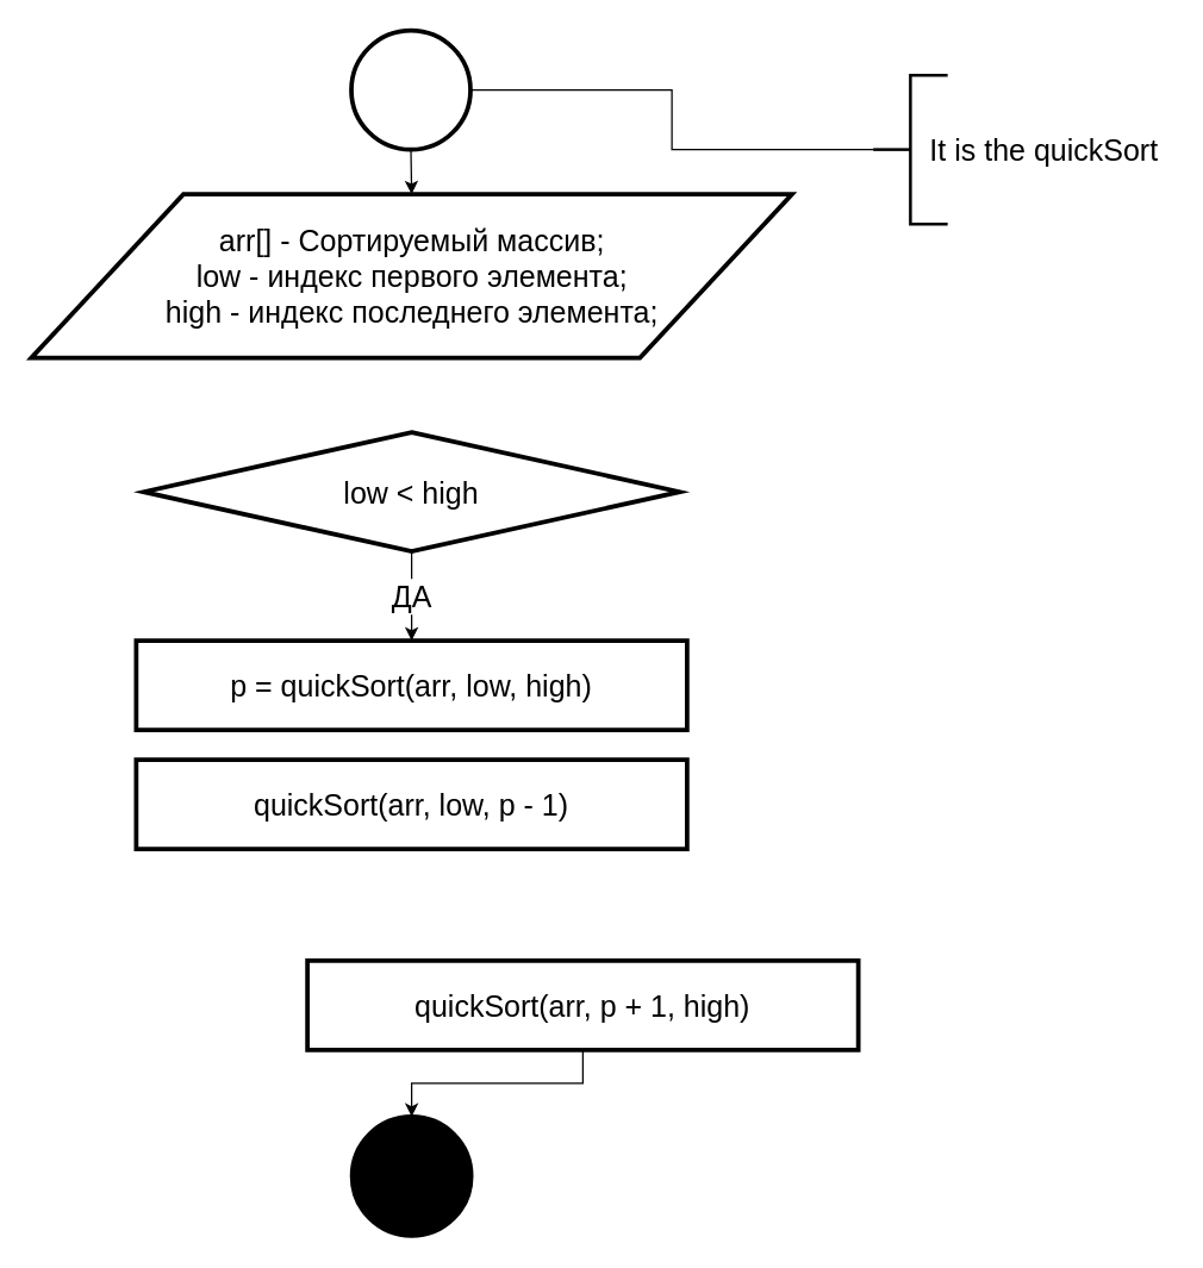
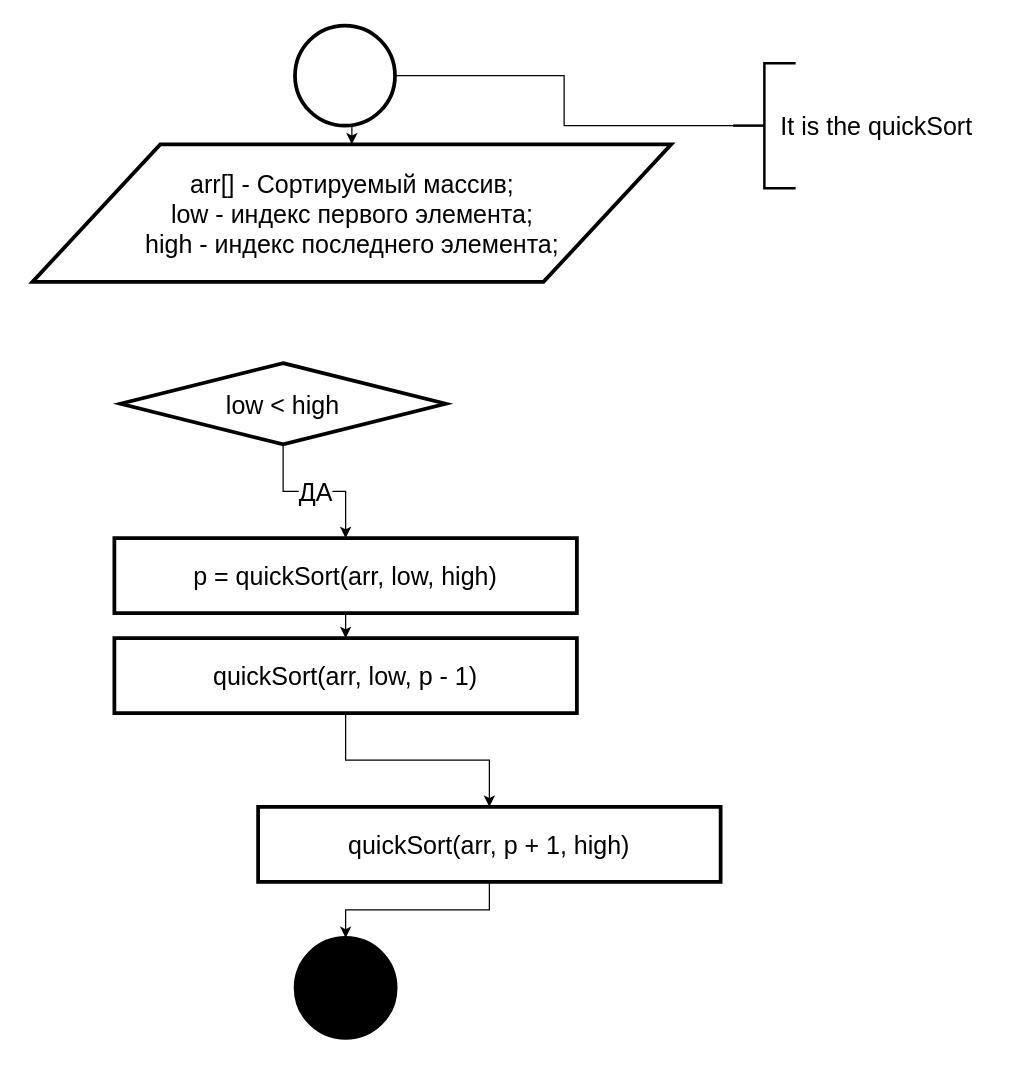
  <mxCell id="0" value="" style=";html=1;" />
  <mxCell id="1" style=";html=1;" parent="0" />
  <mxCell id="2" style="edgeStyle=orthogonalEdgeStyle;rounded=0;orthogonalLoop=1;jettySize=auto;html=1;exitX=0.5;exitY=1;exitDx=0;exitDy=0;entryX=0.5;entryY=0;entryDx=0;entryDy=0;" edge="1" parent="1" source="3" target="5"><mxGeometry relative="1" as="geometry" /></mxCell>
  <mxCell id="3" value="" style="ellipse;whiteSpace=wrap;html=1;aspect=fixed;strokeWidth=3;" parent="1" vertex="1"><mxGeometry x="235.5" y="20" width="80" height="80" as="geometry" /></mxCell>
  <mxCell id="4" value="" style="ellipse;whiteSpace=wrap;html=1;aspect=fixed;strokeWidth=3;fillColor=#000000;" parent="1" vertex="1"><mxGeometry x="236" y="749.833" width="80" height="80" as="geometry" /></mxCell>
- <mxCell id="5" value="&lt;font style=&quot;font-size: 20px&quot;&gt;arr[] - Сортируемый массив;&lt;br&gt;low - индекс первого элемента;&lt;br&gt;high - индекс последнего элемента;&lt;/font&gt;" style="shape=parallelogram;perimeter=parallelogramPerimeter;whiteSpace=wrap;html=1;strokeWidth=3;" vertex="1" parent="1"><mxGeometry x="20.5" y="130" width="511" height="110" as="geometry" /></mxCell>
+ <mxCell id="5" value="&lt;font style=&quot;font-size: 20px&quot;&gt;arr[] - Сортируемый массив;&lt;br&gt;low - индекс первого элемента;&lt;br&gt;high - индекс последнего элемента;&lt;/font&gt;" style="shape=parallelogram;perimeter=parallelogramPerimeter;whiteSpace=wrap;html=1;strokeWidth=3;" vertex="1" parent="1"><mxGeometry x="25.5" y="115" width="511" height="110" as="geometry" /></mxCell>
  <mxCell id="6" value="ДА" style="edgeStyle=orthogonalEdgeStyle;rounded=0;orthogonalLoop=1;jettySize=auto;html=1;exitX=0.5;exitY=1;exitDx=0;exitDy=0;entryX=0.5;entryY=0;entryDx=0;entryDy=0;fontSize=20;" edge="1" parent="1" source="7" target="9"><mxGeometry relative="1" as="geometry" /></mxCell>
- <mxCell id="7" value="low &amp;lt; high" style="rhombus;whiteSpace=wrap;html=1;strokeWidth=3;fontSize=20;" vertex="1" parent="1"><mxGeometry x="96" y="290" width="360" height="80" as="geometry" /></mxCell>
+ <mxCell id="7" value="low &amp;lt; high" style="rhombus;whiteSpace=wrap;html=1;strokeWidth=3;fontSize=20;" vertex="1" parent="1"><mxGeometry x="96" y="290" width="260" height="65" as="geometry" /></mxCell>
+ <mxCell id="8" style="edgeStyle=orthogonalEdgeStyle;rounded=0;orthogonalLoop=1;jettySize=auto;html=1;entryX=0.5;entryY=0;entryDx=0;entryDy=0;fontSize=20;" edge="1" parent="1" source="9" target="14"><mxGeometry relative="1" as="geometry"><mxPoint x="276" y="520" as="targetPoint" /></mxGeometry></mxCell>
  <mxCell id="9" value="p = quickSort(arr, low, high)" style="rounded=0;whiteSpace=wrap;html=1;strokeWidth=3;fontSize=20;" vertex="1" parent="1"><mxGeometry x="91" y="430" width="370" height="60" as="geometry" /></mxCell>
  <mxCell id="10" style="rounded=0;orthogonalLoop=1;jettySize=auto;html=1;entryX=1;entryY=0.5;entryDx=0;entryDy=0;fontSize=20;edgeStyle=orthogonalEdgeStyle;endArrow=none;endFill=0;" edge="1" parent="1" source="11" target="3"><mxGeometry relative="1" as="geometry" /></mxCell>
  <mxCell id="11" value="" style="strokeWidth=2;html=1;shape=mxgraph.flowchart.annotation_2;align=left;labelPosition=right;pointerEvents=1;fontSize=20;" vertex="1" parent="1"><mxGeometry x="586" y="50" width="50" height="100" as="geometry" /></mxCell>
  <mxCell id="12" value="It is the quickSort" style="text;html=1;strokeColor=none;fillColor=none;align=center;verticalAlign=middle;whiteSpace=wrap;rounded=0;fontSize=20;" vertex="1" parent="1"><mxGeometry x="616" y="90" width="170" height="20" as="geometry" /></mxCell>
+ <mxCell id="13" style="edgeStyle=orthogonalEdgeStyle;rounded=0;orthogonalLoop=1;jettySize=auto;html=1;entryX=0.5;entryY=0;entryDx=0;entryDy=0;endArrow=classic;endFill=1;fontSize=20;" edge="1" parent="1" source="14" target="16"><mxGeometry relative="1" as="geometry" /></mxCell>
  <mxCell id="14" value="quickSort(arr, low, p - 1)" style="rounded=0;whiteSpace=wrap;html=1;strokeWidth=3;fontSize=20;" vertex="1" parent="1"><mxGeometry x="91" y="510" width="370" height="60" as="geometry" /></mxCell>
  <mxCell id="15" style="edgeStyle=orthogonalEdgeStyle;rounded=0;orthogonalLoop=1;jettySize=auto;html=1;entryX=0.5;entryY=0;entryDx=0;entryDy=0;endArrow=classic;endFill=1;fontSize=20;" edge="1" parent="1" source="16" target="4"><mxGeometry relative="1" as="geometry" /></mxCell>
  <mxCell id="16" value="quickSort(arr, p + 1, high)" style="rounded=0;whiteSpace=wrap;html=1;strokeWidth=3;fontSize=20;" vertex="1" parent="1"><mxGeometry x="206" y="645" width="370" height="60" as="geometry" /></mxCell>
